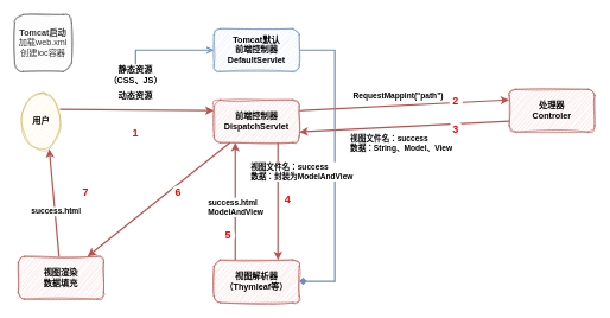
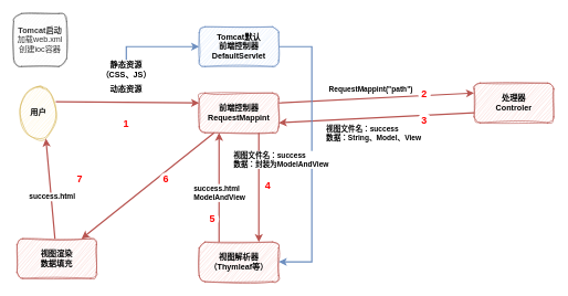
  <mxCell id="0" />
  <mxCell id="1" parent="0" />
  <mxCell id="2" style="edgeStyle=none;rounded=0;orthogonalLoop=1;jettySize=auto;html=1;entryX=0;entryY=0.25;entryDx=0;entryDy=0;exitX=1;exitY=0.25;exitDx=0;exitDy=0;fillColor=#f8cecc;strokeColor=#b85450;strokeWidth=2;" edge="1" parent="1" source="6" target="10"><mxGeometry relative="1" as="geometry" /></mxCell>
  <mxCell id="3" value="RequestMappint(&quot;path&quot;)" style="edgeLabel;html=1;align=center;verticalAlign=middle;resizable=0;points=[];fontStyle=1" vertex="1" connectable="0" parent="2"><mxGeometry x="-0.262" y="-1" relative="1" as="geometry"><mxPoint x="30" y="-16" as="offset" /></mxGeometry></mxCell>
  <mxCell id="4" style="edgeStyle=none;rounded=0;orthogonalLoop=1;jettySize=auto;html=1;entryX=0.75;entryY=0;entryDx=0;entryDy=0;exitX=0.75;exitY=1;exitDx=0;exitDy=0;strokeWidth=2;fillColor=#f8cecc;strokeColor=#b85450;" edge="1" parent="1" source="6" target="12"><mxGeometry relative="1" as="geometry" /></mxCell>
  <mxCell id="5" style="rounded=0;orthogonalLoop=1;jettySize=auto;html=1;strokeWidth=2;fillColor=#f8cecc;strokeColor=#b85450;" edge="1" parent="1" source="6" target="24"><mxGeometry relative="1" as="geometry" /></mxCell>
- <mxCell id="6" value="前端控制器&lt;br&gt;DispatchServlet" style="rounded=1;whiteSpace=wrap;html=1;sketch=1;curveFitting=1;jiggle=2;fillColor=#f8cecc;strokeColor=#b85450;fontStyle=1" vertex="1" parent="1"><mxGeometry x="300" y="140" width="120" height="60" as="geometry" /></mxCell>
+ <mxCell id="6" value="前端控制器&lt;br&gt;RequestMappint" style="rounded=1;whiteSpace=wrap;html=1;sketch=1;curveFitting=1;jiggle=2;fillColor=#f8cecc;strokeColor=#b85450;fontStyle=1" vertex="1" parent="1"><mxGeometry x="300" y="140" width="120" height="60" as="geometry" /></mxCell>
  <mxCell id="7" style="edgeStyle=none;rounded=0;orthogonalLoop=1;jettySize=auto;html=1;exitX=0.974;exitY=0.29;exitDx=0;exitDy=0;exitPerimeter=0;entryX=0;entryY=0.25;entryDx=0;entryDy=0;fillColor=#f8cecc;strokeColor=#b85450;strokeWidth=2;" edge="1" parent="1" source="8" target="6"><mxGeometry relative="1" as="geometry"><mxPoint x="300" y="155" as="targetPoint" /></mxGeometry></mxCell>
  <mxCell id="8" value="用户" style="ellipse;whiteSpace=wrap;html=1;aspect=fixed;fillColor=#fff2cc;strokeColor=#d6b656;sketch=1;curveFitting=1;jiggle=2;fontStyle=1" vertex="1" parent="1"><mxGeometry x="30" y="130" width="55" height="80" as="geometry" /></mxCell>
  <mxCell id="9" style="edgeStyle=none;rounded=0;orthogonalLoop=1;jettySize=auto;html=1;entryX=1;entryY=0.75;entryDx=0;entryDy=0;exitX=0;exitY=0.75;exitDx=0;exitDy=0;strokeWidth=2;fillColor=#f8cecc;strokeColor=#b85450;" edge="1" parent="1" source="10" target="6"><mxGeometry relative="1" as="geometry" /></mxCell>
  <mxCell id="10" value="处理器&lt;br&gt;Controler" style="rounded=1;whiteSpace=wrap;html=1;sketch=1;curveFitting=1;jiggle=2;fillColor=#f8cecc;strokeColor=#b85450;fontStyle=1" vertex="1" parent="1"><mxGeometry x="715" y="125" width="120" height="60" as="geometry" /></mxCell>
  <mxCell id="11" style="edgeStyle=none;rounded=0;orthogonalLoop=1;jettySize=auto;html=1;entryX=0.25;entryY=1;entryDx=0;entryDy=0;exitX=0.25;exitY=0;exitDx=0;exitDy=0;fillColor=#f8cecc;strokeColor=#b85450;strokeWidth=2;" edge="1" parent="1" source="12" target="6"><mxGeometry relative="1" as="geometry" /></mxCell>
  <mxCell id="12" value="视图解析器&lt;br&gt;（Thymleaf等）" style="rounded=1;whiteSpace=wrap;html=1;sketch=1;curveFitting=1;jiggle=2;fillColor=#f8cecc;strokeColor=#b85450;fontStyle=1" vertex="1" parent="1"><mxGeometry x="300" y="365" width="120" height="60" as="geometry" /></mxCell>
  <mxCell id="13" value="&lt;b&gt;Tomcat启动&lt;br&gt;&lt;/b&gt;加载web.xml&lt;br&gt;创建ioc容器" style="whiteSpace=wrap;html=1;aspect=fixed;fillColor=#f5f5f5;fontColor=#333333;strokeColor=#666666;rounded=1;sketch=1;curveFitting=1;jiggle=2;" vertex="1" parent="1"><mxGeometry x="20" y="20" width="80" height="80" as="geometry" /></mxCell>
- <mxCell id="14" style="edgeStyle=orthogonalEdgeStyle;rounded=0;orthogonalLoop=1;jettySize=auto;html=1;entryX=0;entryY=0.5;entryDx=0;entryDy=0;exitX=0.5;exitY=0;exitDx=0;exitDy=0;fontStyle=1;strokeWidth=2;fillColor=#dae8fc;strokeColor=#6c8ebf;endArrow=open;" edge="1" parent="1" source="15" target="17"><mxGeometry relative="1" as="geometry" /></mxCell>
+ <mxCell id="14" style="edgeStyle=orthogonalEdgeStyle;rounded=0;orthogonalLoop=1;jettySize=auto;html=1;entryX=0;entryY=0.5;entryDx=0;entryDy=0;exitX=0.5;exitY=0;exitDx=0;exitDy=0;fontStyle=1;strokeWidth=2;fillColor=#dae8fc;strokeColor=#6c8ebf;" edge="1" parent="1" source="15" target="17"><mxGeometry relative="1" as="geometry" /></mxCell>
  <mxCell id="15" value="&lt;b&gt;静态资源（CSS、JS）&lt;/b&gt;" style="text;strokeColor=none;align=center;fillColor=none;html=1;verticalAlign=middle;whiteSpace=wrap;rounded=0;" vertex="1" parent="1"><mxGeometry x="145" y="90" width="90" height="30" as="geometry" /></mxCell>
- <mxCell id="16" style="edgeStyle=orthogonalEdgeStyle;rounded=0;orthogonalLoop=1;jettySize=auto;html=1;entryX=1;entryY=0.5;entryDx=0;entryDy=0;strokeWidth=2;fillColor=#dae8fc;strokeColor=#6c8ebf;endArrow=diamond;" edge="1" parent="1" source="17" target="12"><mxGeometry relative="1" as="geometry"><Array as="points"><mxPoint x="470" y="70" /><mxPoint x="470" y="395" /></Array></mxGeometry></mxCell>
+ <mxCell id="16" style="edgeStyle=orthogonalEdgeStyle;rounded=0;orthogonalLoop=1;jettySize=auto;html=1;entryX=1;entryY=0.5;entryDx=0;entryDy=0;strokeWidth=2;fillColor=#dae8fc;strokeColor=#6c8ebf;" edge="1" parent="1" source="17" target="12"><mxGeometry relative="1" as="geometry"><Array as="points"><mxPoint x="470" y="70" /><mxPoint x="470" y="395" /></Array></mxGeometry></mxCell>
  <mxCell id="17" value="Tomcat默认&lt;br&gt;前端控制器&lt;br&gt;DefaultServlet" style="rounded=1;whiteSpace=wrap;html=1;sketch=1;curveFitting=1;jiggle=2;fillColor=#dae8fc;strokeColor=#6c8ebf;fontStyle=1" vertex="1" parent="1"><mxGeometry x="300" y="40" width="120" height="60" as="geometry" /></mxCell>
  <mxCell id="18" value="&lt;b&gt;动态资源&lt;/b&gt;" style="text;strokeColor=none;align=center;fillColor=none;html=1;verticalAlign=middle;whiteSpace=wrap;rounded=0;" vertex="1" parent="1"><mxGeometry x="160" y="120" width="60" height="30" as="geometry" /></mxCell>
  <mxCell id="19" value="视图文件名：success&lt;br&gt;数据：String、Model、View" style="edgeLabel;html=1;align=left;verticalAlign=middle;resizable=0;points=[];fontStyle=1" vertex="1" connectable="0" parent="1"><mxGeometry x="490" y="200" as="geometry" /></mxCell>
  <mxCell id="20" value="视图文件名：success&lt;br&gt;数据：封装为ModelAndView" style="edgeLabel;html=1;align=left;verticalAlign=middle;resizable=0;points=[];fontStyle=1" vertex="1" connectable="0" parent="1"><mxGeometry x="350" y="240" as="geometry" /></mxCell>
  <mxCell id="21" value="success.html&lt;br&gt;ModelAndView" style="edgeLabel;html=1;align=left;verticalAlign=middle;resizable=0;points=[];fontStyle=1" vertex="1" connectable="0" parent="1"><mxGeometry x="290" y="290" as="geometry" /></mxCell>
  <mxCell id="22" style="rounded=0;orthogonalLoop=1;jettySize=auto;html=1;entryX=0.702;entryY=0.986;entryDx=0;entryDy=0;entryPerimeter=0;fillColor=#f8cecc;strokeColor=#b85450;strokeWidth=2;" edge="1" parent="1" source="24" target="8"><mxGeometry relative="1" as="geometry" /></mxCell>
  <mxCell id="23" value="success.html" style="edgeLabel;html=1;align=center;verticalAlign=middle;resizable=0;points=[];fontStyle=1" vertex="1" connectable="0" parent="22"><mxGeometry x="-0.162" y="-2" relative="1" as="geometry"><mxPoint x="-1" as="offset" /></mxGeometry></mxCell>
  <mxCell id="24" value="视图渲染&lt;br&gt;数据填充" style="rounded=1;whiteSpace=wrap;html=1;sketch=1;curveFitting=1;jiggle=2;fillColor=#f8cecc;strokeColor=#b85450;fontStyle=1" vertex="1" parent="1"><mxGeometry x="25" y="360" width="120" height="60" as="geometry" /></mxCell>
  <mxCell id="25" value="1" style="ellipse;whiteSpace=wrap;html=1;aspect=fixed;fontStyle=1;strokeColor=none;fillColor=default;fontColor=#FF0000;fontSize=15;" vertex="1" parent="1"><mxGeometry x="180" y="175" width="20" height="20" as="geometry" /></mxCell>
  <mxCell id="26" value="2" style="ellipse;whiteSpace=wrap;html=1;aspect=fixed;fontStyle=1;strokeColor=none;fillColor=default;fontColor=#FF0000;fontSize=15;" vertex="1" parent="1"><mxGeometry x="630" y="130" width="20" height="20" as="geometry" /></mxCell>
  <mxCell id="27" value="3" style="ellipse;whiteSpace=wrap;html=1;aspect=fixed;fontStyle=1;strokeColor=none;fillColor=default;fontColor=#FF0000;fontSize=15;" vertex="1" parent="1"><mxGeometry x="630" y="170" width="20" height="20" as="geometry" /></mxCell>
  <mxCell id="28" value="4" style="ellipse;whiteSpace=wrap;html=1;aspect=fixed;fontStyle=1;strokeColor=none;fillColor=default;fontColor=#FF0000;fontSize=15;" vertex="1" parent="1"><mxGeometry x="394" y="270" width="20" height="20" as="geometry" /></mxCell>
  <mxCell id="29" value="5" style="ellipse;whiteSpace=wrap;html=1;aspect=fixed;fontStyle=1;strokeColor=none;fillColor=default;fontColor=#FF0000;fontSize=15;" vertex="1" parent="1"><mxGeometry x="310" y="320" width="20" height="20" as="geometry" /></mxCell>
  <mxCell id="30" value="6" style="ellipse;whiteSpace=wrap;html=1;aspect=fixed;fontStyle=1;strokeColor=none;fillColor=default;fontColor=#FF0000;fontSize=15;" vertex="1" parent="1"><mxGeometry x="240" y="260" width="20" height="20" as="geometry" /></mxCell>
  <mxCell id="31" value="7" style="ellipse;whiteSpace=wrap;html=1;aspect=fixed;fontStyle=1;strokeColor=none;fillColor=default;fontColor=#FF0000;fontSize=15;" vertex="1" parent="1"><mxGeometry x="110" y="260" width="20" height="20" as="geometry" /></mxCell>
